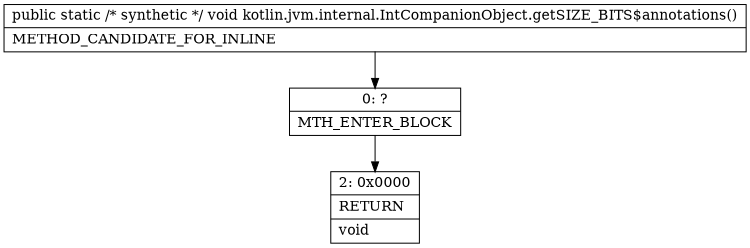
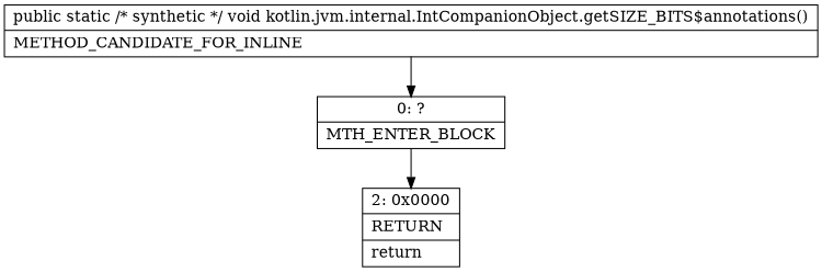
  digraph {
    node [shape=record]
    n1 [label="{0\:\ ?|MTH_ENTER_BLOCK\l}"]
-   n2 [label="{2\:\ 0x0000|RETURN\l|void\l}"]
+   n2 [label="{2\:\ 0x0000|RETURN\l|return\l}"]
    n3 [label="{public static \/* synthetic *\/ void kotlin.jvm.internal.IntCompanionObject.getSIZE_BITS$annotations()  | METHOD_CANDIDATE_FOR_INLINE\l}"]
    n1 -> n2
    n3 -> n1
  }
